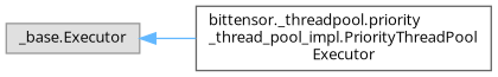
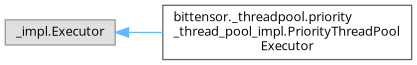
  digraph {
    rankdir=LR
    fontname="Open Sans"
    node [fontname="Open Sans" fontsize=10 shape=box style=filled]
-   n1 [color=grey60 fillcolor="#E0E0E0" height=0.2 label="_base.Executor" width=0.4]
+   n1 [color=grey60 fillcolor="#E0E0E0" height=0.2 label="_impl.Executor" width=0.4]
    n2 [color=grey40 fillcolor=white height=0.2 label="bittensor._threadpool.priority\l_thread_pool_impl.PriorityThreadPool\lExecutor" width=0.4]
    n1 -> n2 [color=steelblue1 dir=back fontname="Open Sans" fontsize=10 labelfontname=Helvetica labelfontsize=10 style=solid]
  }
